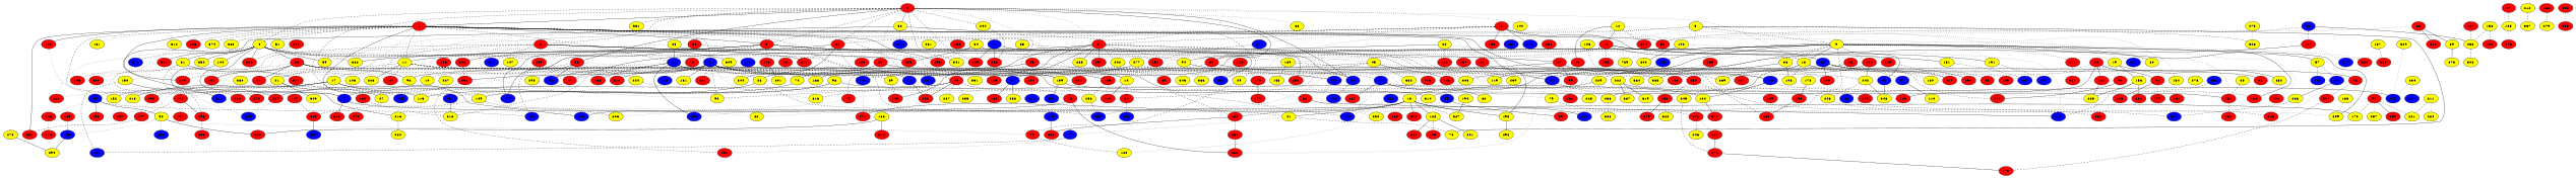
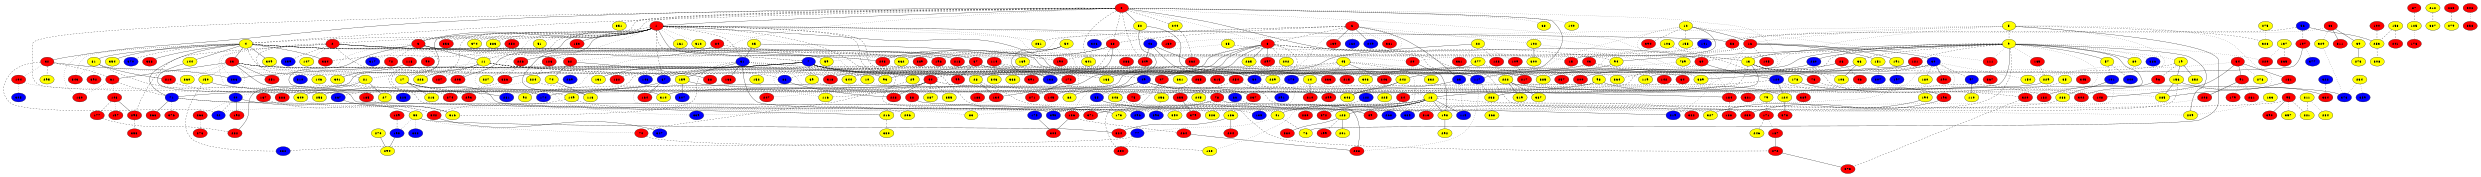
  graph {
    node [fillcolor=red style=filled]
    edge [style=dotted]
    0
    1
    2
    3
    4 [fillcolor=yellow]
    8
    13 [fillcolor=yellow]
    14 [fillcolor=yellow]
    32
    50 [fillcolor=blue]
    52 [fillcolor=yellow]
    60
    62
    63
    68 [fillcolor=yellow]
    140 [fillcolor=yellow]
    244 [fillcolor=yellow]
    267 [fillcolor=blue]
    341 [fillcolor=yellow]
    349
    351 [fillcolor=yellow]
    7 [fillcolor=blue]
    10 [fillcolor=yellow]
    11 [fillcolor=yellow]
    17 [fillcolor=yellow]
    20
    29 [fillcolor=yellow]
    31 [fillcolor=blue]
    51 [fillcolor=yellow]
    58
    67 [fillcolor=blue]
    113 [fillcolor=yellow]
    117 [fillcolor=blue]
    126
    130
    136
    153
    161 [fillcolor=yellow]
    196
    205
    231 [fillcolor=yellow]
    274
    282
    312 [fillcolor=yellow]
    356
    374 [fillcolor=yellow]
    383 [fillcolor=yellow]
    393 [fillcolor=blue]
    21 [fillcolor=yellow]
    92 [fillcolor=yellow]
    147 [fillcolor=yellow]
    203
    218
    226
    236 [fillcolor=blue]
    239 [fillcolor=yellow]
    259 [fillcolor=blue]
    298
    37
    72
    90
    114
    118
    135 [fillcolor=blue]
    174 [fillcolor=blue]
    251
    317 [fillcolor=blue]
    23
    59 [fillcolor=yellow]
    71 [fillcolor=blue]
    81 [fillcolor=yellow]
    144 [fillcolor=yellow]
    159 [fillcolor=yellow]
    160
    169 [fillcolor=yellow]
    289
    309 [fillcolor=yellow]
    338
    343
    354 [fillcolor=yellow]
    362 [fillcolor=yellow]
    370 [fillcolor=blue]
    384
    15
    28 [fillcolor=yellow]
    45 [fillcolor=yellow]
    94 [fillcolor=yellow]
    145
    168 [fillcolor=yellow]
    200
    202 [fillcolor=yellow]
    254
    262
    265 [fillcolor=yellow]
    297
    24
    73
    103 [fillcolor=yellow]
    178 [fillcolor=yellow]
    238 [fillcolor=yellow]
    302
    210
    61
    42 [fillcolor=blue]
    104
    295 [fillcolor=yellow]
    291 [fillcolor=blue]
    134
    385 [fillcolor=yellow]
    326 [fillcolor=blue]
    75
    120 [fillcolor=blue]
    74 [fillcolor=yellow]
    88
    269 [fillcolor=blue]
    86 [fillcolor=blue]
    344 [fillcolor=yellow]
    286
    316 [fillcolor=yellow]
    391
    47
    69 [fillcolor=yellow]
-   116 [fillcolor=yellow label=816]
+   116 [fillcolor=yellow]
    119 [fillcolor=yellow]
    131 [fillcolor=yellow]
    182
    235
    303 [fillcolor=yellow]
    331 [fillcolor=yellow]
    336
    364 [fillcolor=yellow]
    18 [fillcolor=yellow]
    247
    49 [fillcolor=blue]
    127
    223 [fillcolor=yellow]
    83 [fillcolor=yellow]
    149 [fillcolor=yellow]
    152 [fillcolor=yellow]
    213 [fillcolor=yellow]
    293
    395 [fillcolor=blue]
    198 [fillcolor=yellow]
    38
    70
    222 [fillcolor=yellow]
    146 [fillcolor=yellow]
    296 [fillcolor=blue]
    166
    170 [fillcolor=blue]
    245 [fillcolor=yellow]
    n152 [fillcolor=yellow label=789]
    164
    258 [fillcolor=yellow]
    148
    288
    122 [fillcolor=blue]
    224 [fillcolor=yellow]
    227 [fillcolor=yellow]
    264
    304
    339 [fillcolor=blue]
    27 [fillcolor=yellow]
    40 [fillcolor=blue]
    185
    340 [fillcolor=yellow]
    353
    99
    217
    242 [fillcolor=yellow]
    310 [fillcolor=blue]
    138 [fillcolor=blue]
    172
    346 [fillcolor=yellow]
    363 [fillcolor=yellow]
    301 [fillcolor=yellow]
    44
    93 [fillcolor=yellow]
    150 [fillcolor=yellow]
    314 [fillcolor=yellow]
    318
    360 [fillcolor=yellow]
    209 [fillcolor=yellow]
    173 [fillcolor=yellow]
    366
    376
    143 [fillcolor=blue]
    214
    388
    392
    216 [fillcolor=yellow]
    184
    307 [fillcolor=blue]
    315
    5 [fillcolor=yellow]
    9 [fillcolor=yellow]
    16
    76 [fillcolor=yellow]
    79 [fillcolor=yellow]
    141 [fillcolor=blue]
    154 [fillcolor=yellow]
    328 [fillcolor=yellow]
    19 [fillcolor=yellow]
    36 [fillcolor=yellow]
    57 [fillcolor=yellow]
    80 [fillcolor=yellow]
    89
    111
    121
    132
    165
    220
    260 [fillcolor=blue]
    321
    386 [fillcolor=blue]
    30 [fillcolor=blue]
    78
    105
    151 [fillcolor=yellow]
    191 [fillcolor=yellow]
    325 [fillcolor=blue]
    171
    190
    6
    65 [fillcolor=blue]
    102 [fillcolor=yellow]
    139
    162 [fillcolor=blue]
    249 [fillcolor=blue]
    381
    115 [fillcolor=blue]
    348 [fillcolor=yellow]
    219 [fillcolor=blue]
    300 [fillcolor=yellow]
    188
    250
    256 [fillcolor=yellow]
    257
    41 [fillcolor=yellow]
    233
    215
    243
    332 [fillcolor=yellow]
    98 [fillcolor=yellow]
    382
    255
    128 [fillcolor=yellow]
    163 [fillcolor=yellow]
    280
    327 [fillcolor=yellow]
    371
    372
    96
    156 [fillcolor=yellow]
    352 [fillcolor=yellow]
    101 [fillcolor=blue]
    240 [fillcolor=blue]
    367
    345
    369 [fillcolor=yellow]
    229 [fillcolor=yellow]
    319 [fillcolor=yellow]
    373 [fillcolor=blue]
    387 [fillcolor=yellow]
    55 [fillcolor=blue]
    82 [fillcolor=yellow]
    237
    299
    228
    12 [fillcolor=yellow]
    155 [fillcolor=yellow]
    394
    22 [fillcolor=yellow]
    109
    123
    361
    268 [fillcolor=blue]
    320
    193
    n280 [fillcolor=yellow label=868]
    97 [fillcolor=blue]
    180 [fillcolor=yellow]
    290
    207 [fillcolor=blue]
    197 [fillcolor=blue]
    206 [fillcolor=yellow]
    342
    77 [fillcolor=blue]
    199
    201 [fillcolor=yellow]
    380
    292 [fillcolor=yellow]
    285 [fillcolor=yellow]
    334
    53 [fillcolor=yellow]
    192
    266
    66 [fillcolor=blue]
    287 [fillcolor=yellow]
    355 [fillcolor=yellow]
    108
    281 [fillcolor=blue]
    232 [fillcolor=blue]
    25 [fillcolor=yellow]
    26
    46
    110 [fillcolor=yellow]
    230
    350 [fillcolor=yellow]
    225 [fillcolor=yellow]
    272
    305 [fillcolor=blue]
    33
    39 [fillcolor=yellow]
    311
    329 [fillcolor=yellow]
    273 [fillcolor=yellow]
    34
    91
    181
    278 [fillcolor=yellow]
    179
    208
    261
    35 [fillcolor=yellow]
    183
    248 [fillcolor=yellow]
    195 [fillcolor=blue]
    324
    333 [fillcolor=blue]
    276
    43
    64
    313
    48 [fillcolor=blue]
    294 [fillcolor=yellow]
    54 [fillcolor=yellow]
    56 [fillcolor=blue]
    107
    253 [fillcolor=yellow]
    377 [fillcolor=blue]
    308 [fillcolor=yellow]
    283 [fillcolor=yellow]
    124 [fillcolor=yellow]
    389
    157
    177
    375
    330 [fillcolor=yellow]
    187
    246 [fillcolor=yellow]
    84
    85 [fillcolor=yellow]
    125 [fillcolor=yellow]
    87
    176
    95
    221 [fillcolor=yellow]
    357 [fillcolor=yellow]
    390
    378
    100
    335 [fillcolor=blue]
    106 [fillcolor=yellow]
    271
    129
    133 [fillcolor=yellow]
    137 [fillcolor=yellow]
    365
    142
    347 [fillcolor=blue]
    158 [fillcolor=yellow]
    241
    167
    175 [fillcolor=blue]
    186 [fillcolor=yellow]
    204
    194 [fillcolor=yellow]
    211 [fillcolor=yellow]
    284 [fillcolor=yellow]
    212 [fillcolor=yellow]
    337 [fillcolor=yellow]
    234 [fillcolor=yellow]
    359 [fillcolor=blue]
    252
    323 [fillcolor=yellow]
    379
    279 [fillcolor=yellow]
    263
    270 [fillcolor=yellow]
    275 [fillcolor=yellow]
    277 [fillcolor=yellow]
    306
    358
    322 [fillcolor=blue]
    0 -- 1 [style=solid]
    0 -- 2 [style=dashed]
    0 -- 3 [style=dashed]
    0 -- 4 [style=dashed]
    0 -- 8
    0 -- 13
    0 -- 14
    0 -- 32 [style=solid]
    0 -- 50 [style=solid]
    0 -- 52 [style=solid]
    0 -- 60 [style=solid]
    0 -- 62
    0 -- 63 [style=dashed]
    0 -- 68
    0 -- 140
    0 -- 244 [style=dashed]
    0 -- 267 [style=dashed]
    0 -- 341 [style=dashed]
    0 -- 349 [style=dashed]
    0 -- 351 [style=dashed]
    1 -- 3 [style=solid]
    1 -- 4 [style=dashed]
    1 -- 7 [style=dashed]
    1 -- 10
    1 -- 11 [style=dashed]
    1 -- 17
    1 -- 20
    1 -- 29 [style=dashed]
    1 -- 31 [style=dashed]
    1 -- 51
    1 -- 58 [style=solid]
    1 -- 67 [style=dashed]
    1 -- 113 [style=solid]
    1 -- 117 [style=solid]
    1 -- 126
    1 -- 130
    1 -- 136 [style=dashed]
    1 -- 153 [style=solid]
    1 -- 161
    1 -- 196 [style=solid]
    1 -- 205 [style=solid]
    1 -- 231
    1 -- 274 [style=dashed]
    1 -- 282 [style=solid]
    1 -- 312
    1 -- 356 [style=dashed]
    1 -- 374 [style=dashed]
    1 -- 383 [style=dashed]
    1 -- 393 [style=dashed]
    2 -- 62 [style=dashed]
    2 -- 21 [style=dashed]
    2 -- 92
    2 -- 147
    2 -- 203 [style=solid]
    2 -- 218 [style=solid]
    2 -- 226
    2 -- 236
    2 -- 239 [style=dashed]
    2 -- 259 [style=dashed]
    2 -- 298 [style=dashed]
    3 -- 13 [style=dashed]
    3 -- 11 [style=solid]
    3 -- 37 [style=solid]
    3 -- 72 [style=dashed]
    3 -- 90
    3 -- 114
    3 -- 118
    3 -- 135 [style=dashed]
    3 -- 174 [style=solid]
    3 -- 251
    3 -- 317
    4 -- 7
    4 -- 23 [style=solid]
    4 -- 59 [style=solid]
    4 -- 71 [style=solid]
    4 -- 81 [style=solid]
    4 -- 144 [style=solid]
    4 -- 159 [style=dashed]
    4 -- 160
    4 -- 169
    4 -- 289 [style=dashed]
    4 -- 309 [style=solid]
    4 -- 338 [style=solid]
    4 -- 343
    4 -- 354 [style=solid]
    4 -- 362 [style=dashed]
    4 -- 370 [style=dashed]
    4 -- 384 [style=solid]
    8 -- 174 [style=solid]
    8 -- 15
    8 -- 28 [style=solid]
    8 -- 45
    8 -- 94 [style=dashed]
    8 -- 145 [style=solid]
    8 -- 168 [style=solid]
    8 -- 200 [style=dashed]
    8 -- 202 [style=dashed]
    8 -- 254 [style=dashed]
    8 -- 262
    8 -- 265 [style=solid]
    8 -- 297 [style=solid]
    13 -- 24 [style=dashed]
    13 -- 73 [style=solid]
    13 -- 103 [style=dashed]
    13 -- 178
    13 -- 238 [style=solid]
    13 -- 302 [style=dashed]
    14 -- 24
    14 -- 210 [style=solid]
    32 -- 236 [style=solid]
    32 -- 61 [style=dashed]
    32 -- 42 [style=dashed]
    32 -- 104
    32 -- 295 [style=dashed]
    50 -- 291 [style=dashed]
    52 -- 134 [style=solid]
    52 -- 385 [style=solid]
    52 -- 326
    60 -- 75 [style=dashed]
    60 -- 120 [style=solid]
    62 -- 74 [style=solid]
    62 -- 88 [style=solid]
    62 -- 269
    63 -- 218 [style=dashed]
    63 -- 362 [style=solid]
    63 -- 86 [style=dashed]
    63 -- 344 [style=solid]
    63 -- 286
    244 -- 262 [style=dashed]
    267 -- 316 [style=solid]
    349 -- 391
    7 -- 14 [style=solid]
    7 -- 50 [style=dashed]
    7 -- 10 [style=dashed]
    7 -- 92 [style=dashed]
    7 -- 236 [style=solid]
    7 -- 47 [style=dashed]
    7 -- 69 [style=dashed]
    7 -- 116
    7 -- 119
    7 -- 131 [style=solid]
    7 -- 182 [style=dashed]
    7 -- 235 [style=solid]
    7 -- 303 [style=dashed]
    7 -- 331
    7 -- 336 [style=solid]
    7 -- 364
    10 -- 18
    10 -- 247
    11 -- 17
    11 -- 205 [style=dashed]
    11 -- 21
    11 -- 28 [style=dashed]
    11 -- 168 [style=dashed]
    11 -- 86 [style=dashed]
    11 -- 49 [style=dashed]
    11 -- 127 [style=dashed]
    11 -- 223 [style=solid]
    17 -- 174
    17 -- 83
    17 -- 149 [style=dashed]
-   17 -- 152 [style=solid]
    17 -- 213 [style=solid]
    17 -- 293 [style=dashed]
    17 -- 395 [style=solid]
    20 -- 198 [style=solid]
    29 -- 38
    29 -- 70 [style=dashed]
    31 -- 159 [style=solid]
    31 -- 344
    31 -- 316 [style=dashed]
    31 -- 222
    31 -- 146
    31 -- 296 [style=solid]
    31 -- 166 [style=solid]
    31 -- 170
    31 -- 245
    58 -- n152
    67 -- 75
    67 -- 164 [style=solid]
    67 -- 258 [style=solid]
    117 -- 238 [style=dashed]
    117 -- 148
    117 -- 288
    117 -- 122
    126 -- 224 [style=dashed]
    126 -- 227
    136 -- 264 [style=dashed]
    136 -- 304 [style=solid]
    153 -- 339
    21 -- 27 [style=solid]
    21 -- 40
    21 -- 185
    21 -- 340 [style=solid]
    203 -- 391
    226 -- 336 [style=dashed]
    226 -- 227
    298 -- 353 [style=dashed]
    37 -- 67 [style=solid]
    37 -- 99 [style=solid]
    37 -- 217 [style=solid]
    37 -- 242 [style=dashed]
    72 -- 310
    114 -- 138 [style=dashed]
    114 -- 172 [style=dashed]
    114 -- 346 [style=dashed]
    114 -- 363
    118 -- 301 [style=solid]
    23 -- 29
    23 -- 251 [style=solid]
    23 -- 61 [style=solid]
    23 -- 146
    23 -- 40
    23 -- 44 [style=dashed]
    23 -- 93 [style=solid]
    23 -- 150
    23 -- 314 [style=solid]
    23 -- 318 [style=dashed]
    23 -- 360
    71 -- 209
    71 -- 173 [style=solid]
    71 -- 366 [style=solid]
    71 -- 376
    81 -- 343
    81 -- 143
    81 -- 214 [style=solid]
    81 -- 388 [style=dashed]
    81 -- 392
    144 -- 216 [style=solid]
    159 -- 184 [style=solid]
    159 -- 307 [style=solid]
    169 -- 254 [style=dashed]
    169 -- 172
    309 -- 315
    15 -- 257
    28 -- 134 [style=solid]
    28 -- 41 [style=dashed]
    45 -- 117
    45 -- 135
    45 -- 331
    45 -- 49
    45 -- 143 [style=dashed]
    45 -- 233 [style=dashed]
    45 -- 215
    45 -- 243 [style=solid]
    45 -- 332 [style=dashed]
    94 -- 170 [style=solid]
    94 -- 98
    254 -- 382 [style=dashed]
    254 -- 255 [style=dashed]
    24 -- 296
    24 -- 268 [style=dashed]
    73 -- 320 [style=dashed]
    178 -- 193 [style=solid]
    238 -- n280
    61 -- 71 [style=dashed]
    61 -- 160
    61 -- 108
    104 -- 258
    104 -- 305
    134 -- 339
    326 -- 341
    75 -- 216
    120 -- 245 [style=dashed]
    120 -- 132 [style=dashed]
    120 -- 124 [style=solid]
    120 -- 389
    74 -- 113 [style=solid]
    88 -- 321
    86 -- 228 [style=solid]
    47 -- 250 [style=dashed]
    69 -- 145 [style=dashed]
    235 -- 256 [style=dashed]
    336 -- 388 [style=dashed]
    18 -- 393 [style=dashed]
    18 -- 135
    18 -- 83
    18 -- 198 [style=solid]
    18 -- 115 [style=solid]
    18 -- 41 [style=solid]
    18 -- 128 [style=solid]
    18 -- 163
    18 -- 280
    18 -- 327 [style=dashed]
    18 -- 371 [style=solid]
    18 -- 372 [style=solid]
    49 -- 136
    49 -- 79
    49 -- 55 [style=dashed]
    49 -- 82 [style=solid]
    49 -- 237 [style=solid]
    49 -- 299 [style=dashed]
    149 -- 206 [style=dashed]
    149 -- 342 [style=dashed]
    152 -- 247
    198 -- 292 [style=solid]
    38 -- 219 [style=solid]
    38 -- 206
    70 -- 163 [style=dashed]
    222 -- 319 [style=solid]
    222 -- 373 [style=solid]
    222 -- 387 [style=solid]
    170 -- 237
    170 -- 350
    170 -- 225
    245 -- 272 [style=dashed]
    n152 -- 239
    122 -- 136 [style=dashed]
    224 -- 274
    224 -- 248 [style=dashed]
    264 -- 288 [style=solid]
    40 -- 42 [style=dashed]
    40 -- 53 [style=solid]
    40 -- 192 [style=solid]
    40 -- 266
    185 -- 316 [style=dashed]
    340 -- 342
    99 -- 183
    217 -- 285
    242 -- 348 [style=solid]
    242 -- 299
    242 -- 248 [style=dashed]
    172 -- 271 [style=solid]
    44 -- 92 [style=dashed]
    44 -- 71 [style=solid]
    44 -- 116 [style=dashed]
    44 -- 78 [style=dashed]
    44 -- 228 [style=solid]
    44 -- 66
    44 -- 287 [style=dashed]
    44 -- 355 [style=dashed]
    150 -- 281 [style=solid]
    150 -- 232 [style=dashed]
    143 -- 371
    214 -- 325 [style=dashed]
    216 -- 330 [style=dashed]
    184 -- 188 [style=dashed]
    5 -- 29
    5 -- 130
    5 -- 9 [style=dashed]
    5 -- 16
    5 -- 76 [style=solid]
    5 -- 79
    5 -- 141
    5 -- 154
    5 -- 328 [style=dashed]
    9 -- 13 [style=solid]
    9 -- 60 [style=dashed]
    9 -- 94 [style=solid]
    9 -- 18 [style=solid]
    9 -- 222 [style=dashed]
    9 -- 209 [style=solid]
    9 -- 315 [style=solid]
    9 -- 19
    9 -- 36 [style=dashed]
    9 -- 57 [style=solid]
    9 -- 80 [style=solid]
    9 -- 89 [style=dashed]
    9 -- 111
    9 -- 121 [style=dashed]
    9 -- 132 [style=solid]
    9 -- 165
    9 -- 220
    9 -- 260 [style=solid]
    9 -- 321
    9 -- 386
    16 -- 20
    16 -- 169
    16 -- 235
    16 -- 30 [style=solid]
    16 -- 78
    16 -- 105 [style=dashed]
    16 -- 151 [style=solid]
    16 -- 191 [style=solid]
    16 -- 325
    79 -- 171 [style=dashed]
    141 -- 190 [style=dashed]
    19 -- 364 [style=dashed]
    19 -- 96 [style=dashed]
    19 -- 156 [style=solid]
    19 -- 352 [style=solid]
    36 -- 103 [style=solid]
    36 -- 385 [style=solid]
    57 -- 101 [style=dashed]
    57 -- 240 [style=dashed]
    111 -- 367
    121 -- 242 [style=solid]
    121 -- 345
    121 -- 369 [style=solid]
    165 -- 229 [style=dashed]
    260 -- 303 [style=solid]
    30 -- 200 [style=solid]
    30 -- 42
    30 -- 44 [style=dashed]
    30 -- 154
    30 -- 193
    30 -- 97 [style=dashed]
    30 -- 180 [style=dashed]
    30 -- 290 [style=solid]
    78 -- 395 [style=solid]
    78 -- 288 [style=solid]
    151 -- 207 [style=dashed]
    191 -- 197 [style=dashed]
    171 -- 187
    171 -- 246 [style=dashed]
    6 -- 8 [style=dashed]
    6 -- 63 [style=dashed]
    6 -- 10
    6 -- 231 [style=dashed]
    6 -- 37
    6 -- 59
    6 -- 184
    6 -- 65 [style=solid]
    6 -- 102
    6 -- 139 [style=solid]
    6 -- 162
    6 -- 249 [style=solid]
    6 -- 381
    65 -- 115
    65 -- 348 [style=solid]
    102 -- 219
    102 -- 300 [style=solid]
    256 -- 393 [style=dashed]
    41 -- 76 [style=dashed]
    41 -- 77
    98 -- 267 [style=dashed]
    98 -- 149 [style=solid]
    98 -- 124 [style=solid]
    255 -- 323
    255 -- 379 [style=solid]
    128 -- 199 [style=dashed]
    128 -- 201 [style=solid]
    128 -- 380 [style=solid]
    96 -- 302 [style=solid]
    156 -- 219 [style=dashed]
    156 -- 285 [style=solid]
    156 -- 334 [style=solid]
    101 -- 320
    101 -- 313
    101 -- 283 [style=solid]
    229 -- 314 [style=solid]
    55 -- 89 [style=solid]
    55 -- 350
    12 -- 21
    12 -- 15 [style=solid]
    12 -- n152
    12 -- 16 [style=solid]
    12 -- 111
-   169 -- 155 [style=dashed]
+   12 -- 155 [style=dashed]
    12 -- 394 [style=dashed]
    22 -- 47 [style=solid]
    22 -- 109
    22 -- 123 [style=dashed]
    22 -- 361
    109 -- 217 [style=dashed]
    320 -- 375 [style=dashed]
    193 -- 230 [style=solid]
    97 -- 110 [style=solid]
    342 -- 347 [style=solid]
    77 -- 250
    77 -- 232 [style=dashed]
    53 -- 70
    53 -- 195
    53 -- 324 [style=solid]
    53 -- 333
    266 -- 276
    66 -- 313 [style=dashed]
    108 -- 298 [style=solid]
    108 -- 157
    108 -- 177 [style=dashed]
    25 -- 31 [style=solid]
    25 -- 233 [style=solid]
    25 -- 281
    26 -- 117 [style=solid]
    26 -- 46 [style=dashed]
    272 -- 375 [style=solid]
    33 -- 58
    33 -- 39 [style=solid]
    33 -- 311 [style=solid]
    33 -- 329
    39 -- 273 [style=solid]
    329 -- 373
    34 -- 148 [style=solid]
    34 -- 229
    34 -- 91 [style=solid]
    34 -- 181 [style=solid]
    34 -- 278
    91 -- 179
    91 -- 208 [style=solid]
    91 -- 261
    181 -- 285 [style=solid]
    208 -- 382
    35 -- 184 [style=dashed]
    248 -- 335 [style=dashed]
    195 -- 294 [style=solid]
    43 -- 93 [style=solid]
    43 -- 64 [style=dashed]
    48 -- 50 [style=solid]
    48 -- 349 [style=solid]
    48 -- 262 [style=solid]
    54 -- 196 [style=dashed]
    54 -- 203 [style=solid]
    54 -- 138 [style=solid]
    54 -- 82
    56 -- 58 [style=dashed]
    56 -- 107 [style=dashed]
    56 -- 253 [style=solid]
    107 -- 119 [style=solid]
    107 -- 377
    253 -- 308 [style=dashed]
    283 -- 335 [style=dashed]
    124 -- 378 [style=solid]
    177 -- 282 [style=dashed]
    187 -- 272 [style=solid]
    84 -- 226 [style=solid]
    84 -- 190 [style=dashed]
    85 -- 289
    85 -- 230 [style=dashed]
    125 -- 176
    87 -- 125 [style=dashed]
    95 -- 173 [style=dashed]
    95 -- 221 [style=dashed]
    95 -- 357
    95 -- 390 [style=solid]
    100 -- 253 [style=dashed]
    106 -- 114
    106 -- 120 [style=dashed]
    129 -- 195 [style=dashed]
    133 -- 209
    137 -- 220
    137 -- 365 [style=dashed]
    142 -- 225
    158 -- 253 [style=dashed]
    158 -- 241 [style=dashed]
    167 -- 342 [style=dashed]
    175 -- 304 [style=solid]
    186 -- 324 [style=solid]
    186 -- 204 [style=solid]
    194 -- 327 [style=solid]
    211 -- 221 [style=dashed]
    211 -- 284
    212 -- 337 [style=dashed]
    234 -- 373
    234 -- 359
    252 -- 384 [style=dashed]
    263 -- 279 [style=dashed]
    270 -- 294 [style=solid]
    275 -- 328
    277 -- 318 [style=solid]
    277 -- 369 [style=dashed]
    306 -- 358
    322 -- 334 [style=dashed]
  }
